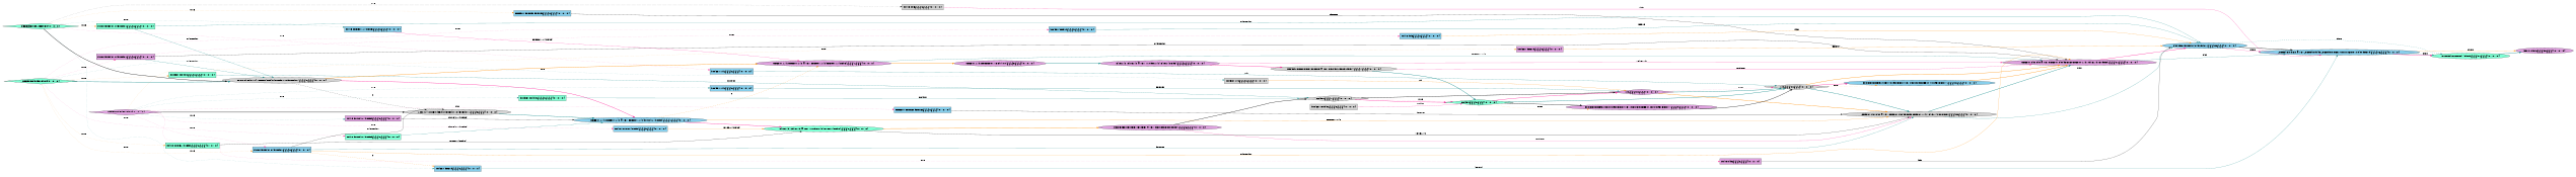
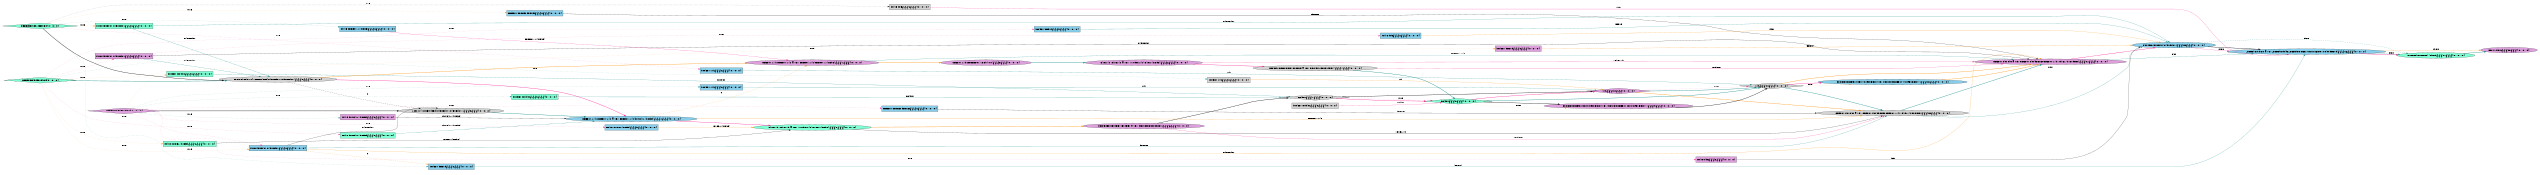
  digraph {
    fontname="DejaVu Sans"
    rankdir=LR
    node [fillcolor=skyblue fontname="DejaVu Sans" shape=box style=filled]
    edge [color=teal fontname="DejaVu Sans" style=solid]
    n1 [fillcolor=aquamarine label="tooltips@@@8@@@['1', '1', '1']" shape=diamond]
    n2 [fillcolor=plum label="urls@@@10@@@['1', '1', '0']" shape=diamond]
    n3 [fillcolor=lightgrey label="urls@@@11@@@['1', '1', '1']" shape=diamond]
    n4 [fillcolor=plum label="renderer.setDefaultToolTipGenerator(new StandardCategoryToolTipGenerator())@@@9@@@['0', '0', '1']" shape=ellipse]
    n5 [fillcolor=lightgrey label="CategoryPlot plot = new CategoryPlot(dataset,categoryAxis,valueAxis,renderer)@@@13@@@['1', '1', '0']" shape=ellipse]
    n6 [fillcolor=plum label="CategoryPlot plot = new CategoryPlot(dataset,categoryAxis,valueAxis,renderer)@@@14@@@['1', '1', '1']" shape=ellipse]
    n7 [label="renderer.setDefaultItemURLGenerator(new StandardCategoryURLGenerator())@@@12@@@['0', '0', '1']" shape=ellipse]
    n8 [label="CategoryDataset dataset@@@2@@@['0', '0', '1']"]
    n9 [label="plot.setOrientation(orientation)@@@15@@@['1', '1', '1']" shape=ellipse]
    n10 [label="JFreeChart chart = new JFreeChart(title,JFreeChart.DEFAULT_TITLE_FONT,plot,legend)@@@16@@@['1', '1', '1']" shape=ellipse]
    n11 [fillcolor=lightgrey label="tooltips@@@7@@@['1', '1', '0']" shape=diamond]
    n12 [label="boolean urls@@@2@@@['0', '0', '1']"]
    n13 [fillcolor=aquamarine label="currentTheme.apply(chart)@@@17@@@['1', '1', '1']" shape=ellipse]
    n14 [fillcolor=plum label="return chart@@@18@@@['0', '0', '1']" shape=ellipse]
    n15 [label="String rangeAxisLabel@@@2@@@['0', '1', '0']"]
    n16 [fillcolor=aquamarine label="ValueAxis valueAxis = new NumberAxis(rangeAxisLabel)@@@5@@@['1', '1', '0']" shape=ellipse]
    n17 [fillcolor=plum label="StackedBarRenderer renderer = new StackedBarRenderer()@@@6@@@['1', '1', '0']" shape=ellipse]
    n18 [fillcolor=plum label="ValueAxis valueAxis = new NumberAxis(valueAxisLabel)@@@6@@@['0', '0', '1']" shape=ellipse]
    n19 [fillcolor=lightgrey label="StackedAreaRenderer renderer = new StackedAreaRenderer()@@@7@@@['0', '0', '1']" shape=ellipse]
    n20 [fillcolor=lightgrey label="Args.nullNotPermitted(orientation,\"orientation\")@@@3@@@['0', '1', '0']" shape=ellipse]
    n21 [label="CategoryAxis categoryAxis = new CategoryAxis(domainAxisLabel)@@@4@@@['1', '1', '0']" shape=ellipse]
    n22 [fillcolor=plum label="CategoryAxis categoryAxis = new CategoryAxis(categoryAxisLabel)@@@4@@@['0', '0', '1']" shape=ellipse]
    n23 [fillcolor=aquamarine label="createStackedBarChart['1', '0', '0']" shape=diamond]
    n24 [fillcolor=aquamarine label="boolean tooltips@@@2@@@['1', '0', '0']"]
    n25 [fillcolor=lightgrey label="ParamChecks.nullNotPermitted(orientation,\"orientation\")@@@3@@@['1', '0', '1']" shape=ellipse]
    n26 [label="boolean legend@@@2@@@['1', '0', '0']"]
    n27 [label="PlotOrientation orientation@@@2@@@['1', '1', '0']"]
    n28 [fillcolor=plum label="PlotOrientation orientation@@@2@@@['1', '0', '0']"]
    n29 [fillcolor=aquamarine label="String rangeAxisLabel@@@2@@@['1', '0', '0']"]
    n30 [fillcolor=aquamarine label="String domainAxisLabel@@@2@@@['1', '0', '0']"]
    n31 [fillcolor=lightgrey label="boolean urls@@@2@@@['1', '0', '0']"]
    n32 [label="boolean legend@@@2@@@['0', '0', '1']"]
    n33 [label="String title@@@2@@@['1', '0', '0']"]
    n34 [fillcolor=plum label="categoryAxis.setCategoryMargin(0.0)@@@5@@@['0', '0', '1']" shape=ellipse]
    n35 [label="boolean urls@@@2@@@['0', '1', '0']"]
    n36 [fillcolor=plum label="boolean legend@@@2@@@['0', '1', '0']"]
    n37 [label="String categoryAxisLabel@@@2@@@['0', '0', '1']"]
    n38 [fillcolor=lightgrey label="String title@@@2@@@['0', '0', '1']"]
    n39 [fillcolor=aquamarine label="createStackedAreaChart['0', '0', '1']" shape=diamond]
    n40 [fillcolor=aquamarine label="PlotOrientation orientation@@@2@@@['0', '0', '1']"]
    n41 [fillcolor=lightgrey label="boolean tooltips@@@2@@@['0', '0', '1']"]
    n42 [fillcolor=plum label="String title@@@2@@@['0', '1', '0']"]
    n43 [label="CategoryDataset dataset@@@2@@@['0', '1', '0']"]
    n44 [fillcolor=aquamarine label="boolean tooltips@@@2@@@['0', '1', '0']"]
    n45 [fillcolor=plum label="String domainAxisLabel@@@2@@@['0', '1', '0']"]
    n46 [fillcolor=plum label="createStackedBarChart['0', '1', '0']" shape=diamond]
    n1 -> n2 [color=deeppink style=bold]
    n1 -> n3 [style=bold]
    n1 -> n4 [color=black style=bold]
    n1 -> n4 [color=darkorange label=true style=dotted]
    n2 -> n3 [color=deeppink label=true style=dotted]
    n2 -> n3 [style=bold]
    n2 -> n5 [color=darkorange style=bold]
    n3 -> n5 [style=bold]
    n3 -> n6 [color=darkorange style=bold]
    n3 -> n7 [color=darkorange label=true style=dotted]
    n3 -> n7 [color=deeppink style=bold]
    n4 -> n3 [color=black style=bold]
    n5 -> n6 [style=bold]
    n5 -> n9 [label=plot]
    n6 -> n9 [color=deeppink style=bold]
    n6 -> n10 [label=plot]
    n7 -> n6 [color=darkorange style=bold]
    n8 -> n6 [color=black label=dataset]
    n9 -> n10 [color=black style=bold]
    n9 -> n10 [color=deeppink label=chart]
    n9 -> n13 [label=chart style=dashed]
    n10 -> n13 [color=deeppink style=bold]
    n10 -> n13 [label=chart]
    n10 -> n14 [color=darkorange label=chart]
    n11 -> n1 [color=deeppink style=bold]
    n11 -> n1 [color=deeppink label=true style=dotted]
    n11 -> n2 [color=black style=bold]
    n12 -> n3 [label=urls]
    n13 -> n14 [style=bold]
    n15 -> n16 [color=darkorange label=rangeAxisLabel]
    n16 -> n5 [color=black label=valueAxis]
    n16 -> n17 [color=darkorange style=bold]
    n17 -> n5 [color=deeppink label=renderer]
    n17 -> n11 [color=black style=bold]
    n18 -> n6 [color=deeppink label=valueAxis]
    n18 -> n19 [color=deeppink style=bold]
    n19 -> n1 [style=bold]
    n19 -> n6 [color=deeppink label=renderer]
    n20 -> n21 [style=bold]
    n21 -> n5 [color=darkorange label=categoryAxis]
    n21 -> n16 [color=deeppink style=bold]
    n21 -> n22 [color=darkorange label=0 style=dashed]
    n22 -> n6 [label=categoryAxis]
    n22 -> n34 [color=darkorange style=bold]
    n23 -> n24 [color=darkorange label=true style=dotted]
    n23 -> n25 [style=bold]
    n23 -> n26 [color=deeppink label=true style=dotted]
    n23 -> n27 [color=darkorange label=true style=dotted]
    n23 -> n28 [color=deeppink label=true style=dotted]
    n23 -> n29 [color=darkorange label=true style=dotted]
    n23 -> n30 [color=deeppink label=true style=dotted]
    n23 -> n31 [label=true style=dotted]
    n24 -> n11 [label=tooltips]
    n25 -> n20 [color=black label=0 style=dashed]
    n25 -> n21 [color=deeppink style=bold]
    n25 -> n22 [color=darkorange style=bold]
    n26 -> n9 [label=legend]
    n27 -> n5 [label=dataset]
    n27 -> n6 [color=darkorange label=orientation]
    n27 -> n20 [color=black label=orientation]
    n27 -> n32 [color=darkorange label=0 style=dashed]
    n28 -> n6 [color=black label=orientation]
    n28 -> n25 [label=orientation]
    n28 -> n33 [color=deeppink label=true style=dotted]
    n29 -> n16 [color=black label=rangeAxisLabel]
    n30 -> n21 [label=domainAxisLabel]
    n31 -> n2 [color=darkorange label=urls]
    n32 -> n10 [label=legend]
    n33 -> n9 [color=darkorange label=title]
    n34 -> n18 [style=bold]
-   n35 -> n2 [label=dataset]
+   n35 -> n2 [label=urls]
    n36 -> n9 [color=darkorange label=legend]
    n37 -> n22 [color=deeppink label=categoryAxisLabel]
    n38 -> n10 [color=deeppink label=title]
    n39 -> n8 [color=darkorange label=true style=dotted]
    n39 -> n12 [color=deeppink label=true style=dotted]
    n39 -> n25 [color=black style=bold]
    n39 -> n32 [label=true style=dotted]
    n39 -> n37 [label=true style=dotted]
    n39 -> n38 [color=black label=true style=dotted]
    n39 -> n40 [color=darkorange label=true style=dotted]
    n40 -> n9 [label=orientation]
    n40 -> n25 [label=orientation]
    n41 -> n1 [color=deeppink label=tooltips]
    n42 -> n9 [color=black label=title]
    n43 -> n5 [color=black label=dataset]
    n44 -> n11 [label=tooltips]
    n45 -> n21 [color=black label=domainAxisLabel]
    n46 -> n15 [color=deeppink label=true style=dotted]
    n46 -> n20 [color=black style=bold]
    n46 -> n27 [color=deeppink label=true style=dotted]
    n46 -> n35 [label=true style=dotted]
    n46 -> n36 [color=darkorange label=true style=dotted]
    n46 -> n42 [color=deeppink label=true style=dotted]
-   n46 -> n43 [color=deeppink label=plot style=dotted]
+   n46 -> n43 [color=deeppink label=true style=dotted]
    n46 -> n44 [label=true style=dotted]
    n46 -> n45 [label=true style=dotted]
  }
